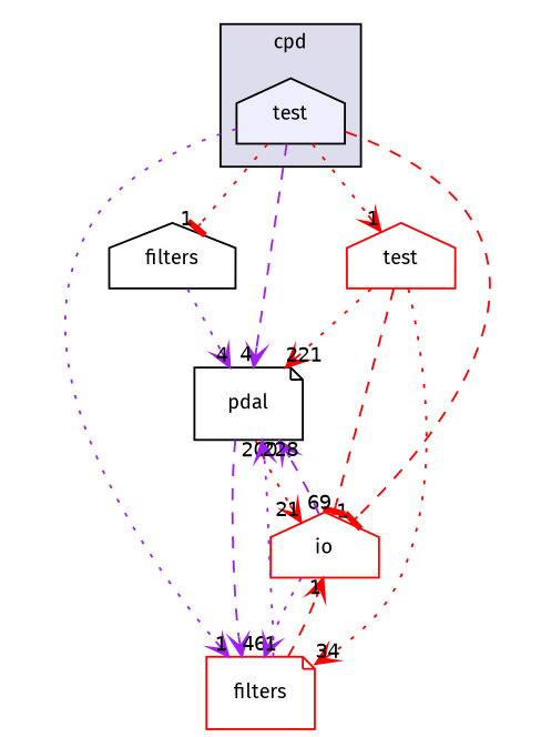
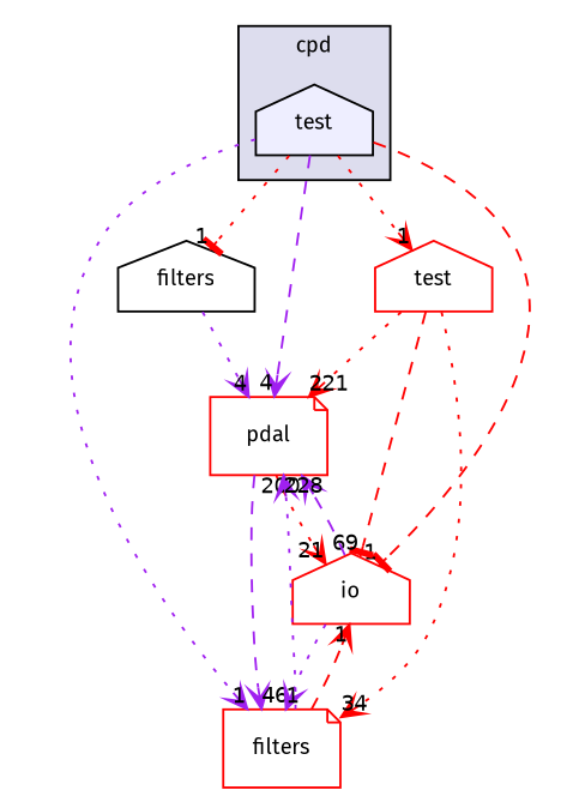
  digraph {
    compound=true
    fontname="Fira Sans"
    node [fillcolor=white fontname="Fira Sans" fontsize=10 shape=house style=filled color=red]
    edge [arrowhead=vee color=red fontname="Fira Sans" headlabel=1 labeldistance=1.5 labelfontname=Helvetica labelfontsize=10 style=dotted]
    n1 [fillcolor="#eeeeff" label=test pencolor=black color=""]
-   n2 [color=black label=pdal shape=note]
+   n2 [label=pdal shape=note]
    n3 [label=filters fillcolor="" style="" color=""]
    n4 [label=test]
    n5 [label=io fillcolor="" style=""]
    n6 [label=filters shape=note]
    subgraph cluster_1 {
      bgcolor="#ddddee"
      fontsize=10
      label=cpd
      pencolor=black
      n1
    }
    n1 -> n2 [color=purple headlabel=4 style=dashed]
    n1 -> n3 [arrowhead=tee]
    n1 -> n4
    n1 -> n5 [arrowhead=tee style=dashed]
    n1 -> n6 [color=purple]
    n2 -> n5 [headlabel=21]
    n2 -> n6 [color=purple headlabel=46 style=dashed]
    n3 -> n2 [color=purple headlabel=4]
    n4 -> n2 [headlabel=221]
    n4 -> n5 [arrowhead=tee headlabel=69 style=dashed]
    n4 -> n6 [headlabel=34]
    n5 -> n2 [color=purple headlabel=200 style=dashed]
    n5 -> n6 [color=purple]
    n6 -> n2 [color=purple headlabel=228]
    n6 -> n5 [style=dashed]
  }
